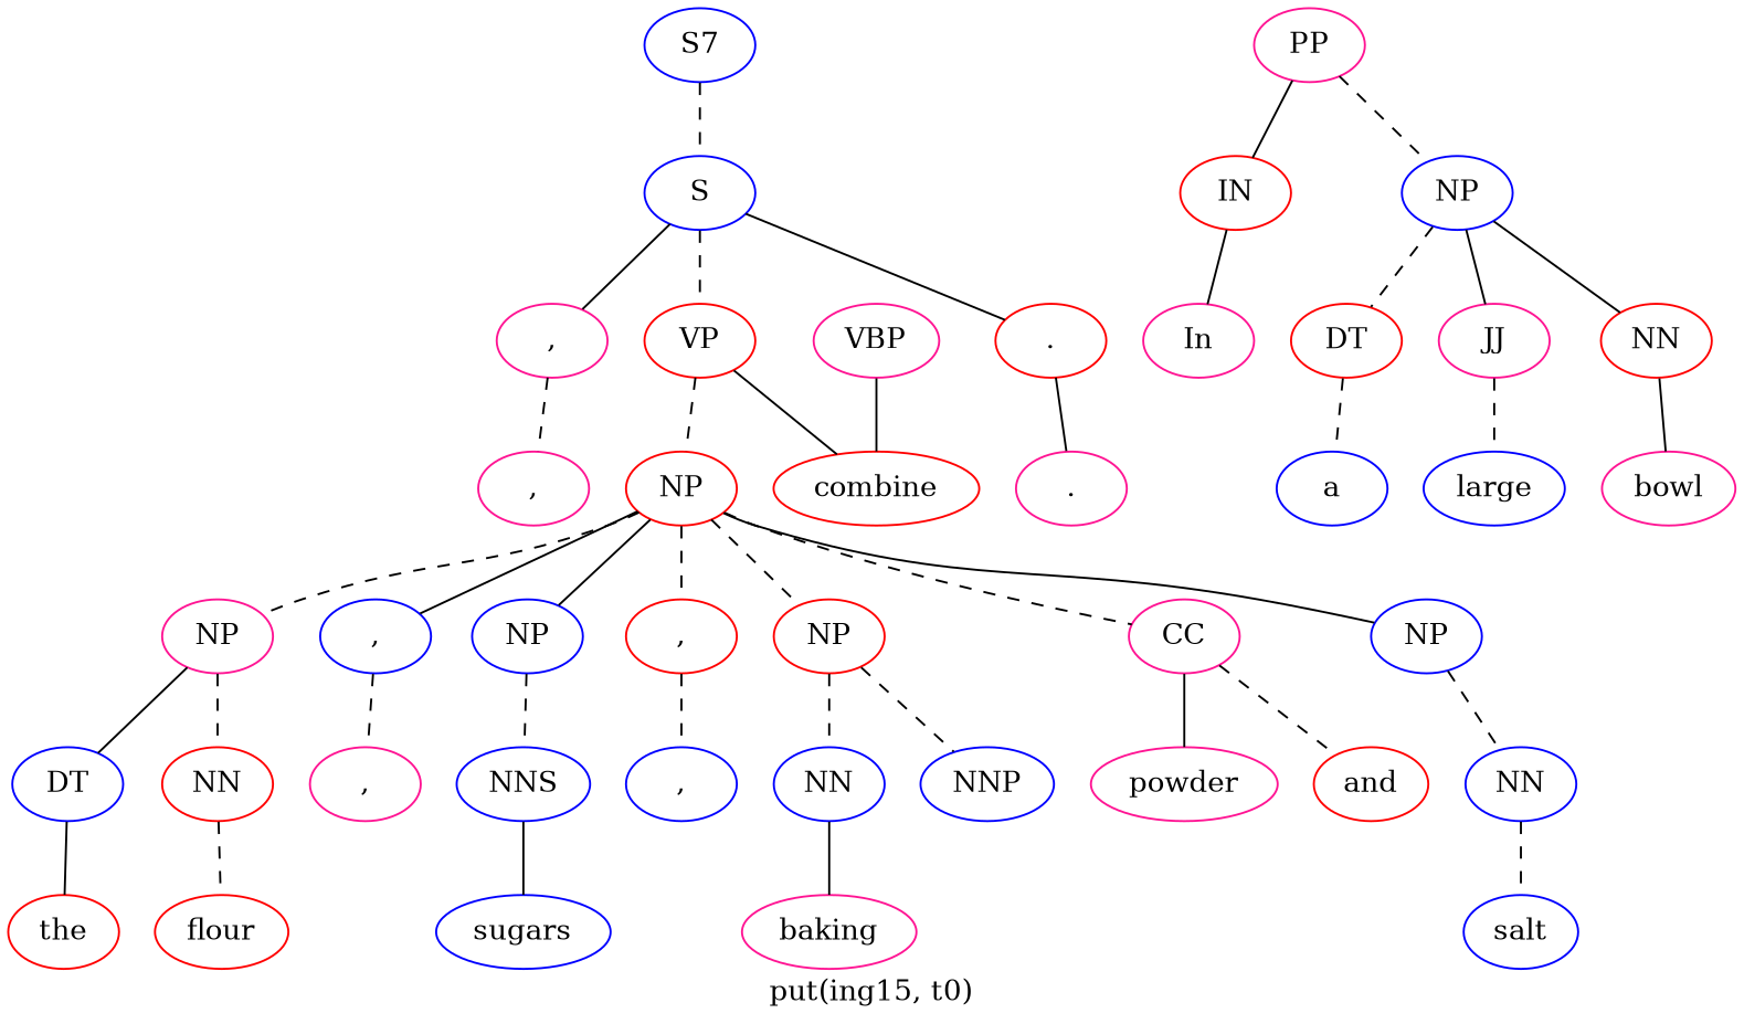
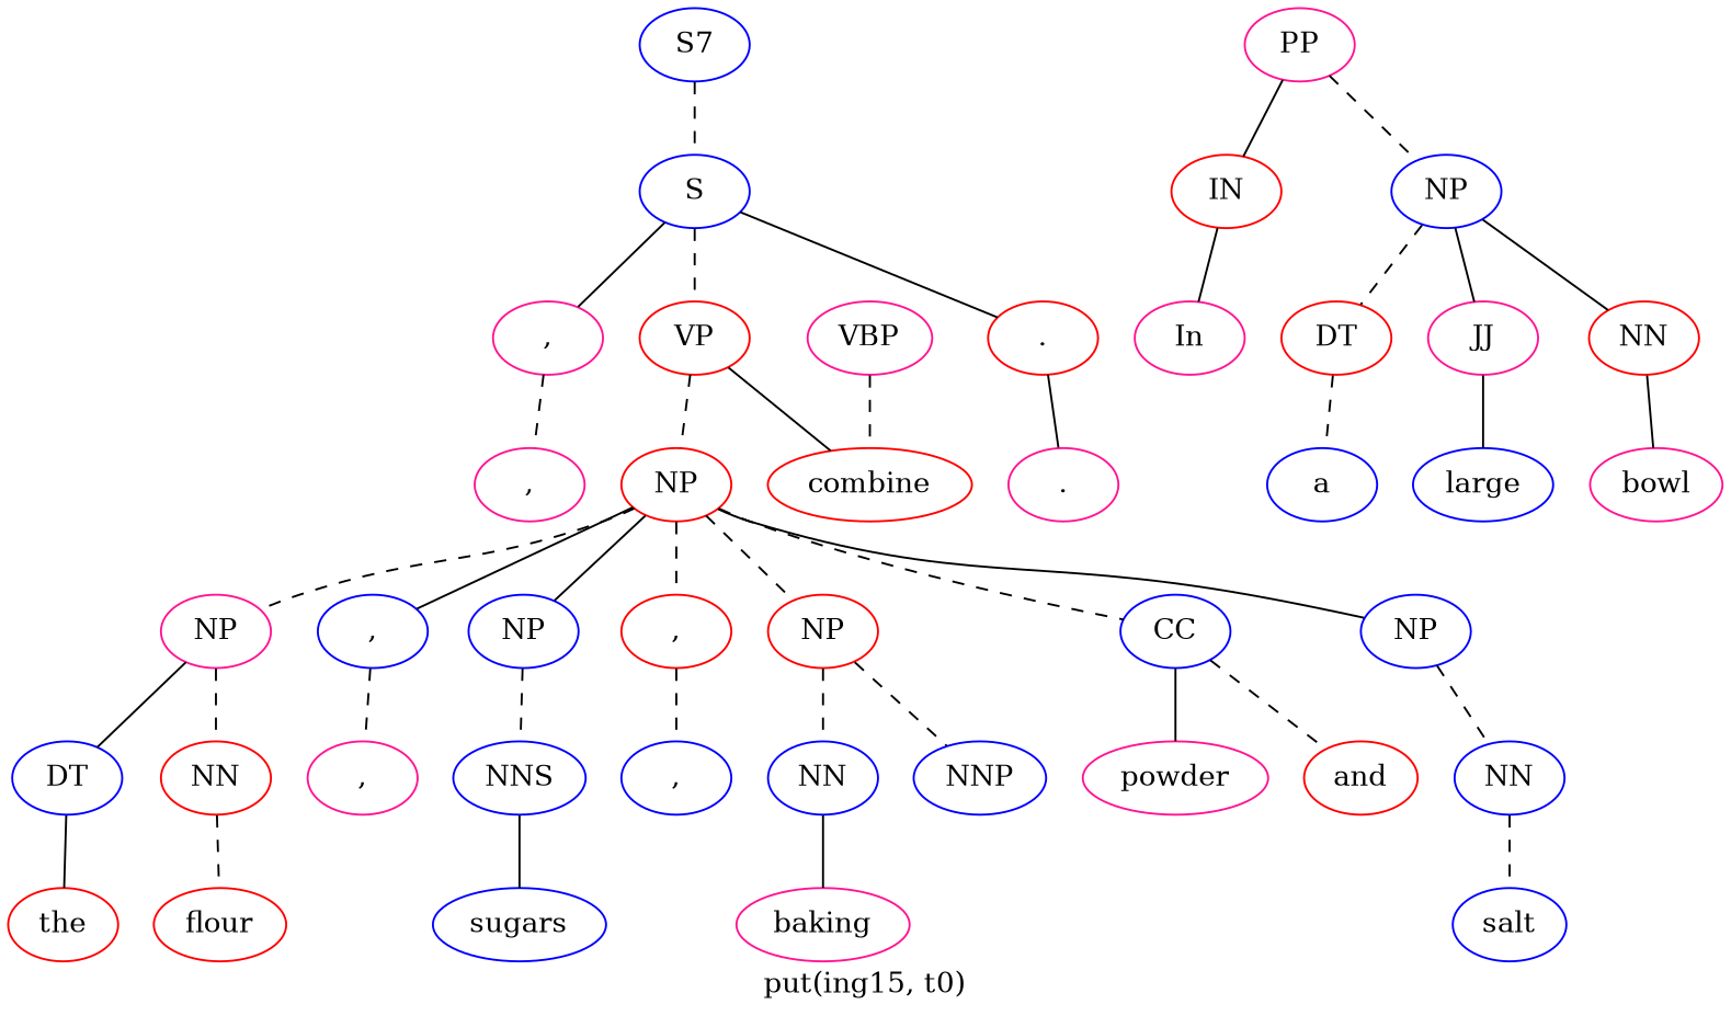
  graph {
    label="put(ing15, t0)"
    node [color=blue]
    edge [style=dashed]
    n1 [label=S7]
    n2 [label=S]
    n3 [color=deeppink label=","]
    n4 [color=red label=VP]
    n5 [color=red label="."]
    n6 [color=deeppink label=PP]
    n7 [color=red label=IN]
    n8 [label=NP]
    n9 [color=deeppink label=","]
    n10 [color=red label=NP]
    n11 [color=red label=combine]
    n12 [color=deeppink label="."]
    n13 [color=deeppink label=In]
    n14 [color=red label=DT]
    n15 [color=deeppink label=JJ]
    n16 [color=red label=NN]
    n17 [label=a]
    n18 [label=large]
    n19 [color=deeppink label=bowl]
    n20 [color=deeppink label=VBP]
    n21 [color=deeppink label=NP]
    n22 [label=","]
    n23 [label=NP]
    n24 [color=red label=","]
    n25 [color=red label=NP]
-   n26 [color=deeppink label=CC]
+   n26 [label=CC]
    n27 [label=NP]
    n28 [label=DT]
    n29 [color=red label=NN]
    n30 [color=deeppink label=","]
    n31 [label=NNS]
    n32 [label=","]
    n33 [label=NN]
    n34 [label=NNP]
    n35 [color=deeppink label=powder]
    n36 [color=red label=and]
    n37 [label=NN]
    n38 [color=red label=the]
    n39 [color=red label=flour]
    n40 [label=sugars]
    n41 [color=deeppink label=baking]
    n42 [label=salt]
    n1 -- n2
    n2 -- n3 [style=solid]
    n2 -- n4
    n2 -- n5 [style=solid]
    n3 -- n9
    n4 -- n10
    n4 -- n11 [style=solid]
    n5 -- n12 [style=solid]
    n6 -- n7 [style=solid]
    n6 -- n8
    n7 -- n13 [style=solid]
    n8 -- n14
    n8 -- n15 [style=solid]
    n8 -- n16 [style=solid]
    n10 -- n21
    n10 -- n22 [style=solid]
    n10 -- n23 [style=solid]
    n10 -- n24
    n10 -- n25
    n10 -- n26
    n10 -- n27 [style=solid]
    n14 -- n17
-   n15 -- n18
+   n15 -- n18 [style=solid]
    n16 -- n19 [style=solid]
-   n20 -- n11 [style=solid]
+   n20 -- n11
    n21 -- n28 [style=solid]
    n21 -- n29
    n22 -- n30
    n23 -- n31
    n24 -- n32
    n25 -- n33
    n25 -- n34
    n26 -- n35 [style=solid]
    n26 -- n36
    n27 -- n37
    n28 -- n38 [style=solid]
    n29 -- n39
    n31 -- n40 [style=solid]
    n33 -- n41 [style=solid]
    n37 -- n42
  }
